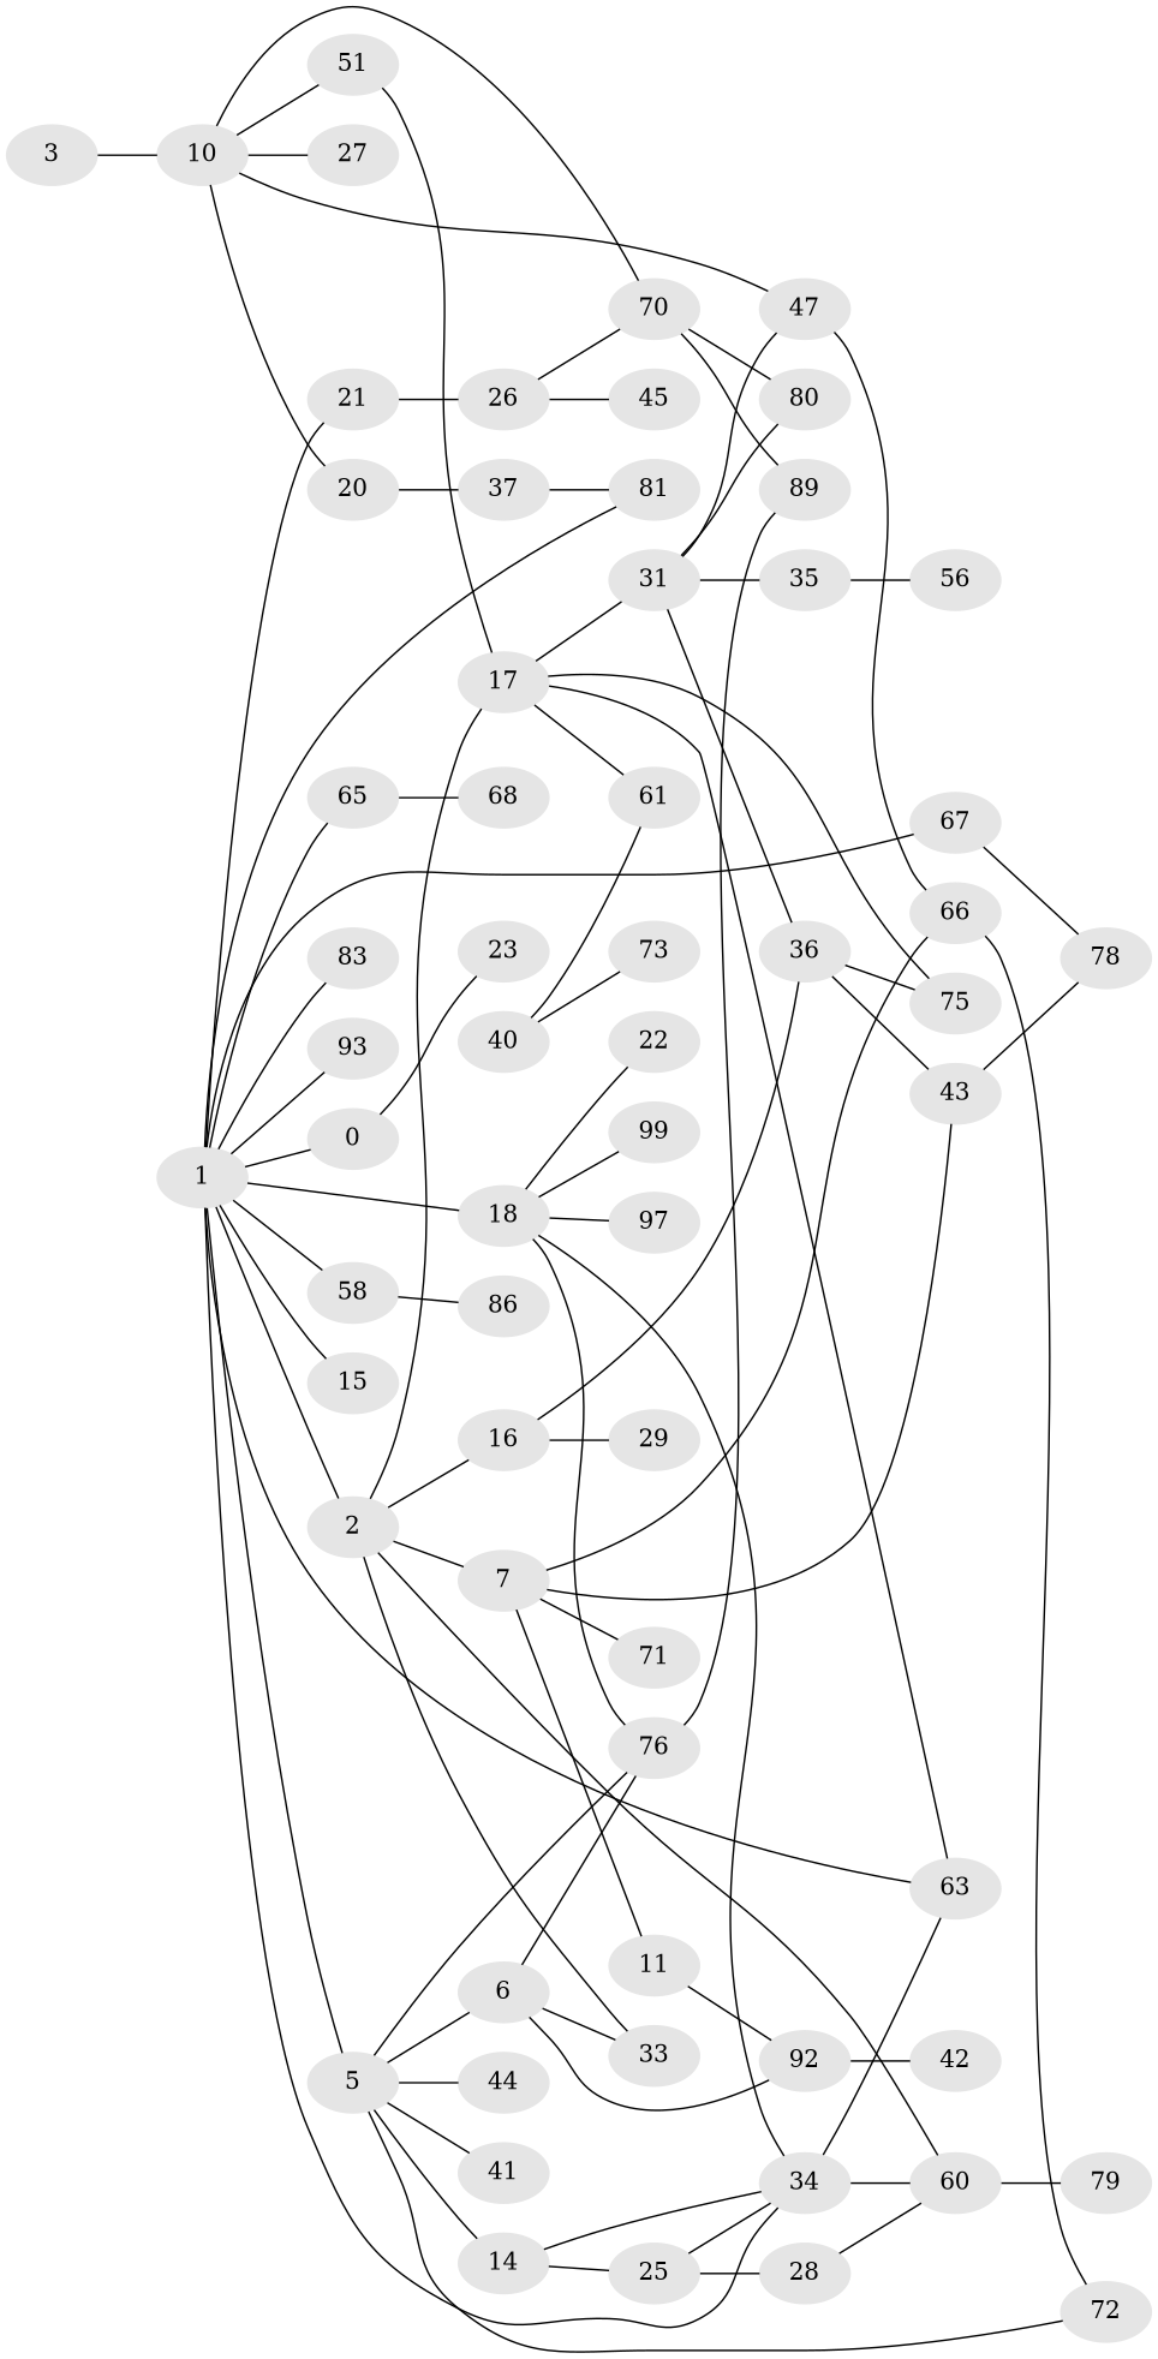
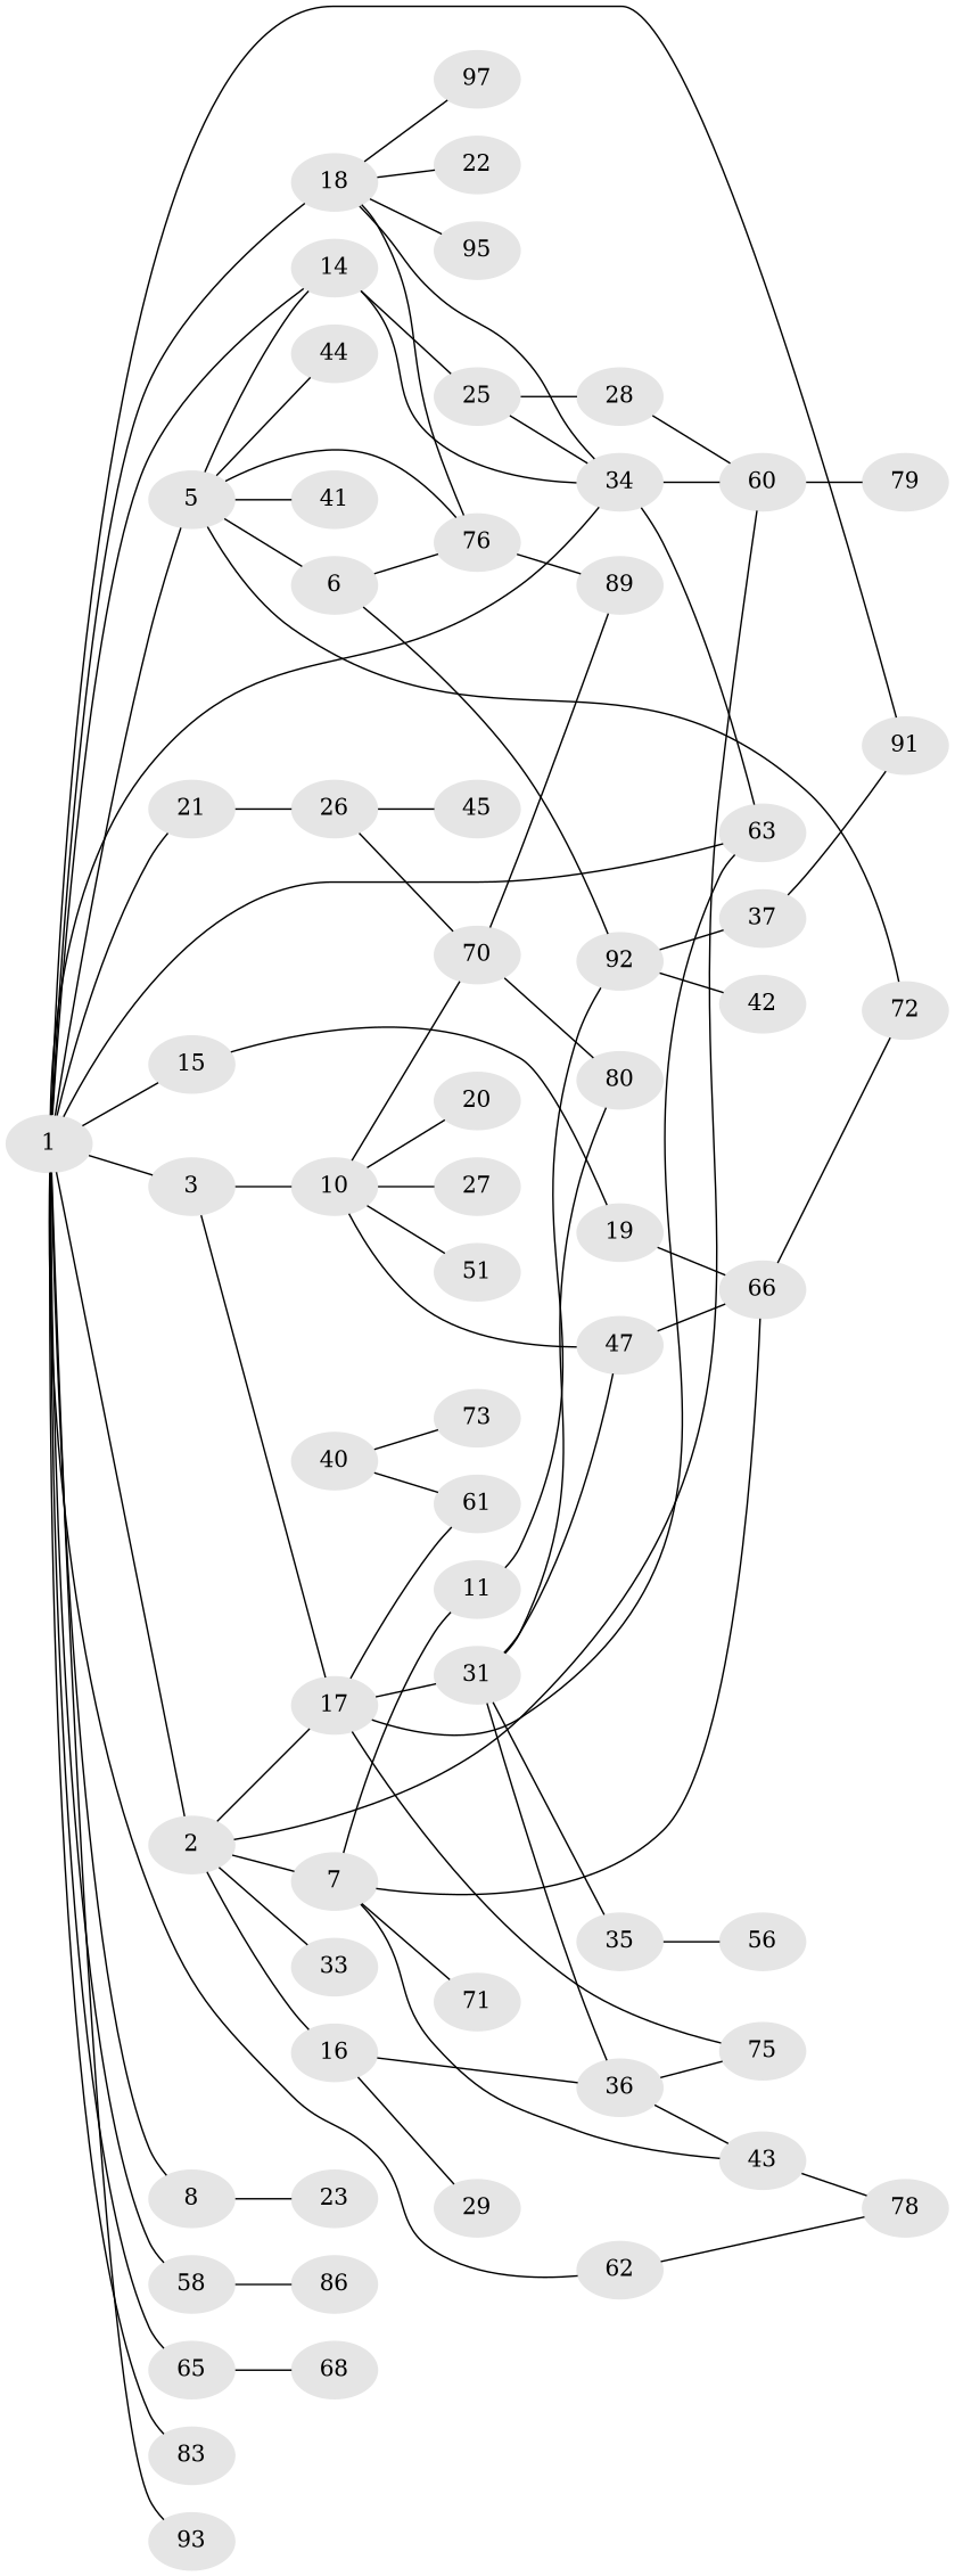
  graph {
    rankdir=LR
    node [color=gray90 style=filled]
    1 [super="+4"]
    2 [super="+9"]
    3 [super="+53"]
    5 [super="+49"]
-   8 [super="+13" label=0]
+   8 [super="+13"]
    14 [super="+32"]
    15 [super="+59"]
    18 [super="+55"]
    21
    34 [super="+46"]
    58
-   62 [label=67]
+   62
    63 [super="+82"]
    65
-   81
+   81 [label=91]
    83
    93
    7 [super="+48"]
    16 [super="+24"]
    17 [super="+99"]
    33 [super="+100"]
    60
    10 [super="+98"]
    6 [super="+50"]
    41
    44
    72 [super="+91"]
    76 [super="+84"]
    23 [super="+69"]
    25
+   19
    22
-   95 [label=99]
+   95
    97
    26 [super="+39"]
    86
    78
    68 [super="+92"]
    11 [super="+96"]
    43 [super="+77"]
    66 [super="+67"]
    71 [super="+94"]
    29
    36 [super="+38"]
    31 [super="+54"]
    61 [super="+74"]
    75
    79
    20 [super="+52"]
    27
    47 [super="+90"]
    51
    70 [super="+87"]
    n54 [label=92]
    89
    42 [super="+88"]
    37 [super="+85"]
    80
    28 [super="+30"]
    35
    45
    56 [super="+57"]
    40 [super="+64"]
    73
    1 -- 2
+   1 -- 3
    1 -- 5
    1 -- 8
+   1 -- 14
    1 -- 15
    1 -- 18
    1 -- 21
    1 -- 34
    1 -- 58
    1 -- 62
    1 -- 63
    1 -- 65
    1 -- 81
    1 -- 83
    1 -- 93
    2 -- 7
    2 -- 16
    2 -- 17
    2 -- 33
    2 -- 60
-   51 -- 17
+   3 -- 17
    3 -- 10
    5 -- 14
    5 -- 6
    5 -- 41
    5 -- 44
    5 -- 72
    5 -- 76
    8 -- 23
    14 -- 34
    14 -- 25
+   15 -- 19
    18 -- 34
    18 -- 76
    18 -- 22
    18 -- 95
    18 -- 97
    21 -- 26
    34 -- 63
    34 -- 60
    58 -- 86
    62 -- 78
    65 -- 68
    7 -- 11
    7 -- 43
    7 -- 66
    7 -- 71
    16 -- 29
    16 -- 36
    17 -- 63
    17 -- 31
    17 -- 61
    17 -- 75
    60 -- 79
    10 -- 20
    10 -- 27
    10 -- 47
    10 -- 51
    10 -- 70
-   6 -- 33
    6 -- 76
    6 -- n54
    76 -- 89
    25 -- 34
    25 -- 28
+   19 -- 66
    26 -- 70
    26 -- 45
    11 -- n54
    43 -- 78
    66 -- 72
    36 -- 43
    36 -- 75
    31 -- 36
    31 -- 47
    31 -- 80
    31 -- 35
-   20 -- 37
+   n54 -- 37
    47 -- 66
    70 -- 89
    70 -- 80
    n54 -- 42
    37 -- 81
    28 -- 60
    35 -- 56
    40 -- 61
    40 -- 73
  }
